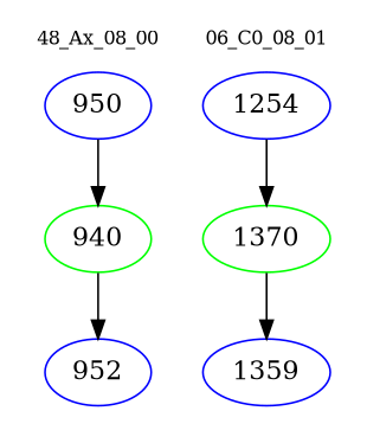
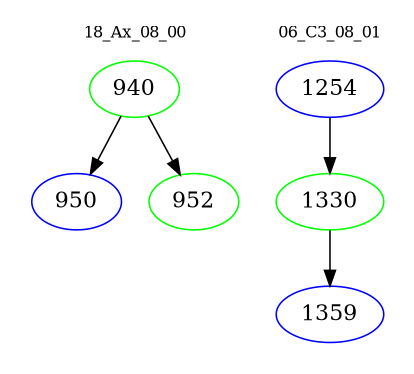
  digraph {
    node [color=blue]
    edge [color=black]
    n1 [label=950]
    n2 [color=green label=940]
-   n3 [label=952]
+   n3 [color=green label=952]
    n4 [label=1254]
-   n5 [color=green label=1370]
+   n5 [color=green label=1330]
    n6 [label=1359]
    subgraph cluster_1 {
      color=white
      fontsize=10
-     label="48_Ax_08_00"
+     label="18_Ax_08_00"
      n1
      n2
      n3
    }
    subgraph cluster_2 {
      color=white
      fontsize=10
-     label="06_C0_08_01"
+     label="06_C3_08_01"
      n4
      n5
      n6
    }
-   n1 -> n2
+   n2 -> n1
    n2 -> n3
    n4 -> n5
    n5 -> n6
  }
